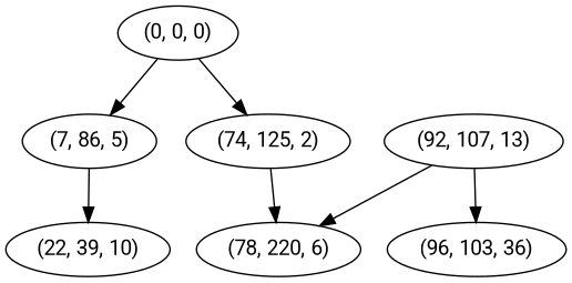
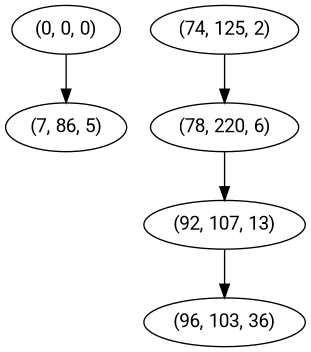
  digraph {
    fontname=Roboto
    node [fontname=Roboto]
    edge [fontname=Roboto]
    n1 [label="(7, 86, 5)"]
    "(0, 0, 0)"
    "(74, 125, 2)"
-   "(22, 39, 10)"
    n5 [label="(78, 220, 6)"]
    "(92, 107, 13)"
    n7 [label="(96, 103, 36)"]
-   n1 -> "(22, 39, 10)"
    "(0, 0, 0)" -> n1
-   "(0, 0, 0)" -> "(74, 125, 2)"
    "(74, 125, 2)" -> n5
-   "(92, 107, 13)" -> n5
+   n5 -> "(92, 107, 13)"
    "(92, 107, 13)" -> n7
  }
